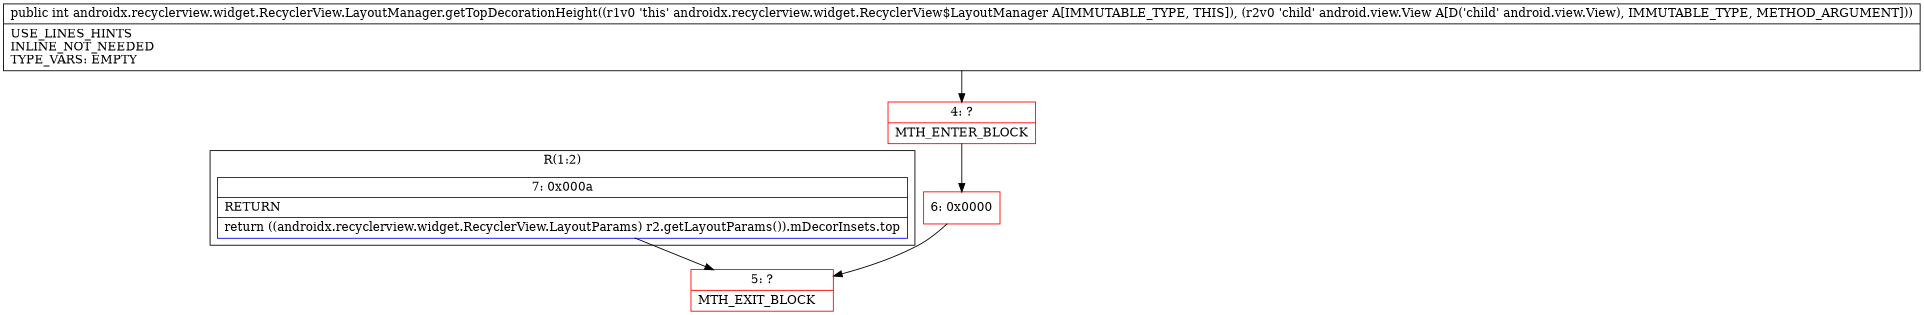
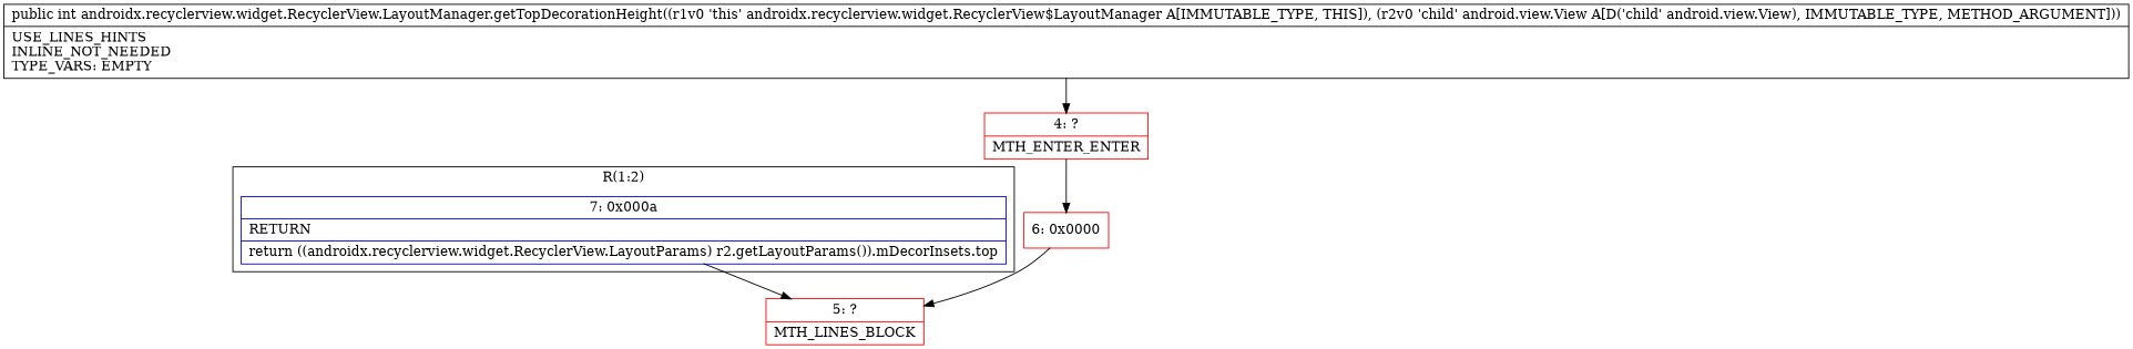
  digraph {
    node [color=red shape=record]
    n1 [color=blue label="{7\:\ 0x000a|RETURN\l|return ((androidx.recyclerview.widget.RecyclerView.LayoutParams) r2.getLayoutParams()).mDecorInsets.top\l}"]
-   n2 [label="{5\:\ ?|MTH_EXIT_BLOCK\l}"]
-   n3 [label="{4\:\ ?|MTH_ENTER_BLOCK\l}"]
+   n2 [label="{5\:\ ?|MTH_LINES_BLOCK\l}"]
+   n3 [label="{4\:\ ?|MTH_ENTER_ENTER\l}"]
    n4 [label="{6\:\ 0x0000}"]
    n5 [label="{public int androidx.recyclerview.widget.RecyclerView.LayoutManager.getTopDecorationHeight((r1v0 'this' androidx.recyclerview.widget.RecyclerView$LayoutManager A[IMMUTABLE_TYPE, THIS]), (r2v0 'child' android.view.View A[D('child' android.view.View), IMMUTABLE_TYPE, METHOD_ARGUMENT]))  | USE_LINES_HINTS\lINLINE_NOT_NEEDED\lTYPE_VARS: EMPTY\l}" color=""]
    subgraph cluster_1 {
      label="R(1:2)"
      n1
    }
    n1 -> n2
    n3 -> n4
    n4 -> n2
    n5 -> n3
  }
